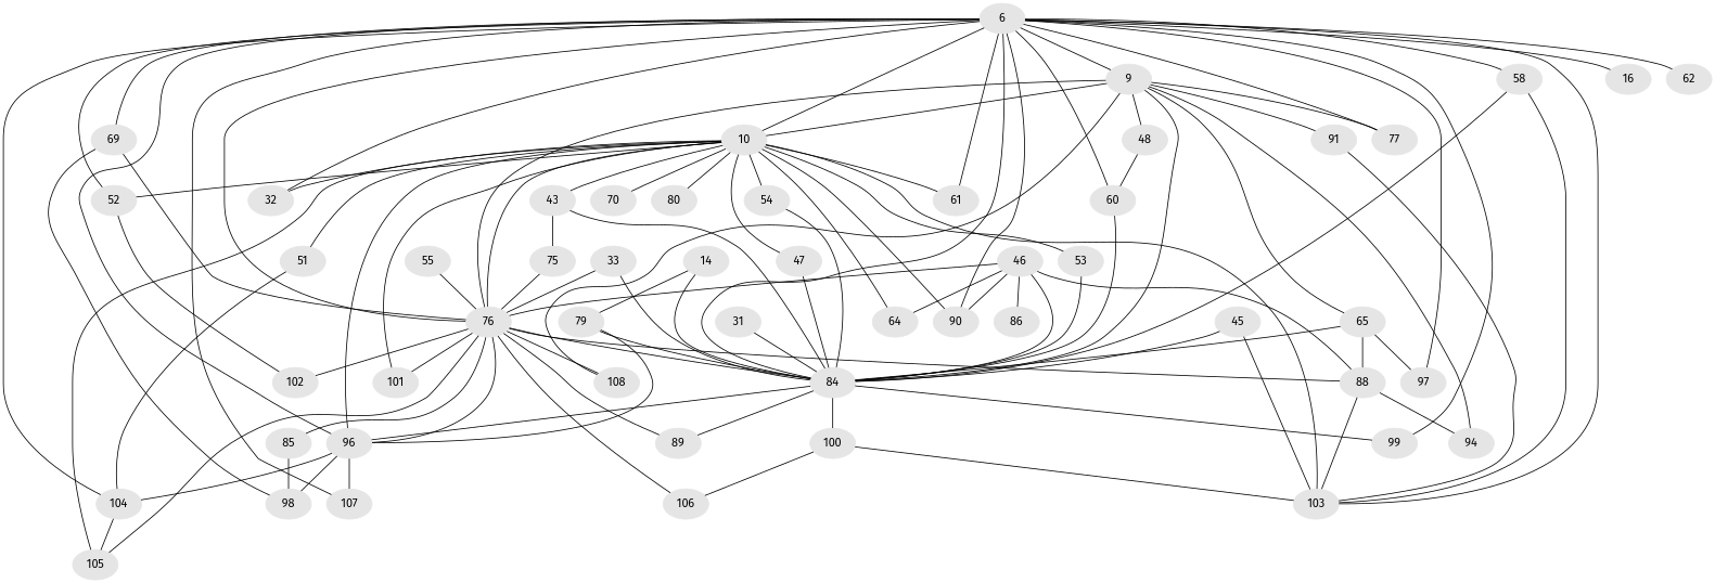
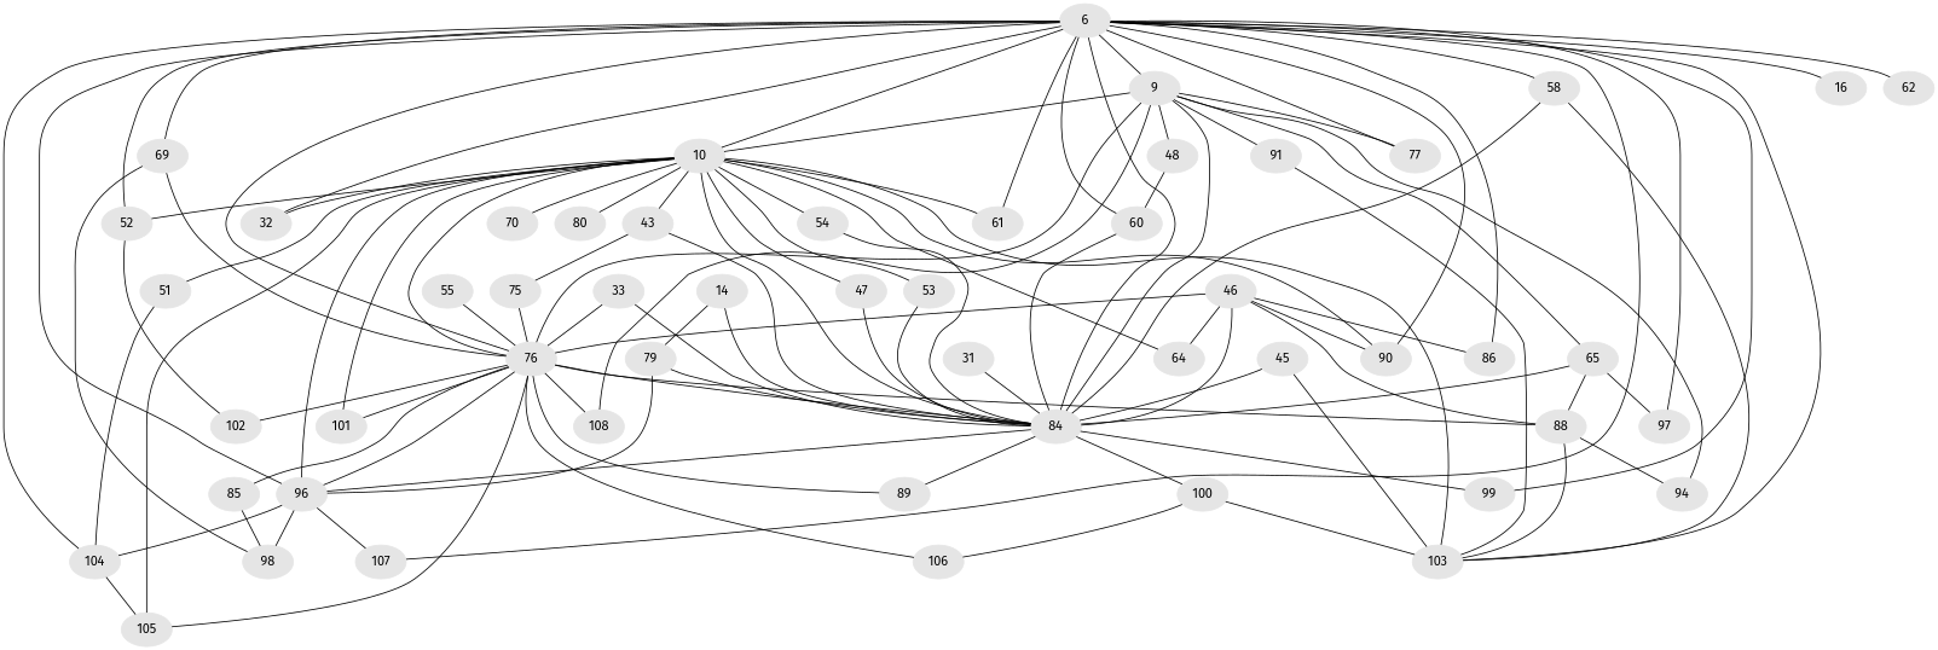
  graph {
    fontname="Fira Sans"
    node [color=gray90 fontname="Fira Sans" style=filled]
    edge [fontname="Fira Sans"]
    6 [super="+3"]
    9 [super="+7"]
    10 [super="+4"]
    16
    32
    52 [super="+49"]
    58 [super="+11"]
    60 [super="+29"]
    61
    62
    69 [super="+30"]
    76 [super="+39+68+40+26"]
    77
    84 [super="+71+83+8"]
    86
    90 [super="+67"]
    96 [super="+34+57+87"]
    97
    99 [super="+81"]
    103 [super="+78+59+95"]
    104 [super="+93+50"]
    107
    48
    65 [super="+42"]
    91
    94
    108
    43 [super="+18"]
    47
    51
    53
    54
    64
    70
    80
    101
    105 [super="+56"]
    102
    98 [super="+44"]
    88 [super="+41+74"]
    85
    89
    106
    100 [super="+38"]
    75
    14
    79
    31
    33
    45
    46 [super="+27+19"]
    55
    6 -- 9 [weight=4]
    6 -- 10 [weight=4]
    6 -- 16
    6 -- 32
    6 -- 52 [weight=2]
    6 -- 58 [weight=2]
    6 -- 60 [weight=3]
    6 -- 61
    6 -- 62 [weight=2]
    6 -- 69 [weight=2]
    6 -- 76 [weight=4]
    6 -- 77
    6 -- 84 [weight=7]
+   6 -- 86
    6 -- 90
    6 -- 96
    6 -- 97
    6 -- 99
    6 -- 103
    6 -- 104 [weight=2]
    6 -- 107
    9 -- 10 [weight=4]
    9 -- 76 [weight=2]
    9 -- 77
    9 -- 84 [weight=6]
    9 -- 48
    9 -- 65
    9 -- 91
    9 -- 94
    9 -- 108
    10 -- 32
    10 -- 52 [weight=2]
    10 -- 61
    10 -- 76 [weight=3]
+   10 -- 84 [weight=7]
    10 -- 90
    10 -- 96 [weight=4]
    10 -- 103 [weight=7]
    10 -- 43 [weight=2]
    10 -- 47
    10 -- 51
    10 -- 53
    10 -- 54
    10 -- 64
    10 -- 70
    10 -- 80 [weight=2]
    10 -- 101
    10 -- 105 [weight=2]
    52 -- 102
    58 -- 84
    58 -- 103
    60 -- 84
    69 -- 76
    69 -- 98
    76 -- 84 [weight=5]
    76 -- 96 [weight=2]
    76 -- 108
    76 -- 101
    76 -- 105
    76 -- 102
    76 -- 88 [weight=6]
    76 -- 85
    76 -- 89
    76 -- 106
    84 -- 96
    84 -- 99 [weight=2]
    84 -- 89
    84 -- 100 [weight=3]
    96 -- 104
    96 -- 107
    96 -- 98 [weight=2]
    104 -- 105
    48 -- 60
    65 -- 84 [weight=5]
    65 -- 97
    65 -- 88
    91 -- 103
    43 -- 84
    43 -- 75
    47 -- 84
    51 -- 104
    53 -- 84
    54 -- 84
    88 -- 103
    88 -- 94
    85 -- 98
    100 -- 103
    100 -- 106
    75 -- 76
    14 -- 84
    14 -- 79
    79 -- 84
    79 -- 96
    31 -- 84 [weight=2]
    33 -- 76
    33 -- 84
    45 -- 84
    45 -- 103
    46 -- 76
    46 -- 84 [weight=3]
    46 -- 86
    46 -- 90
    46 -- 64
    46 -- 88
    55 -- 76
  }
